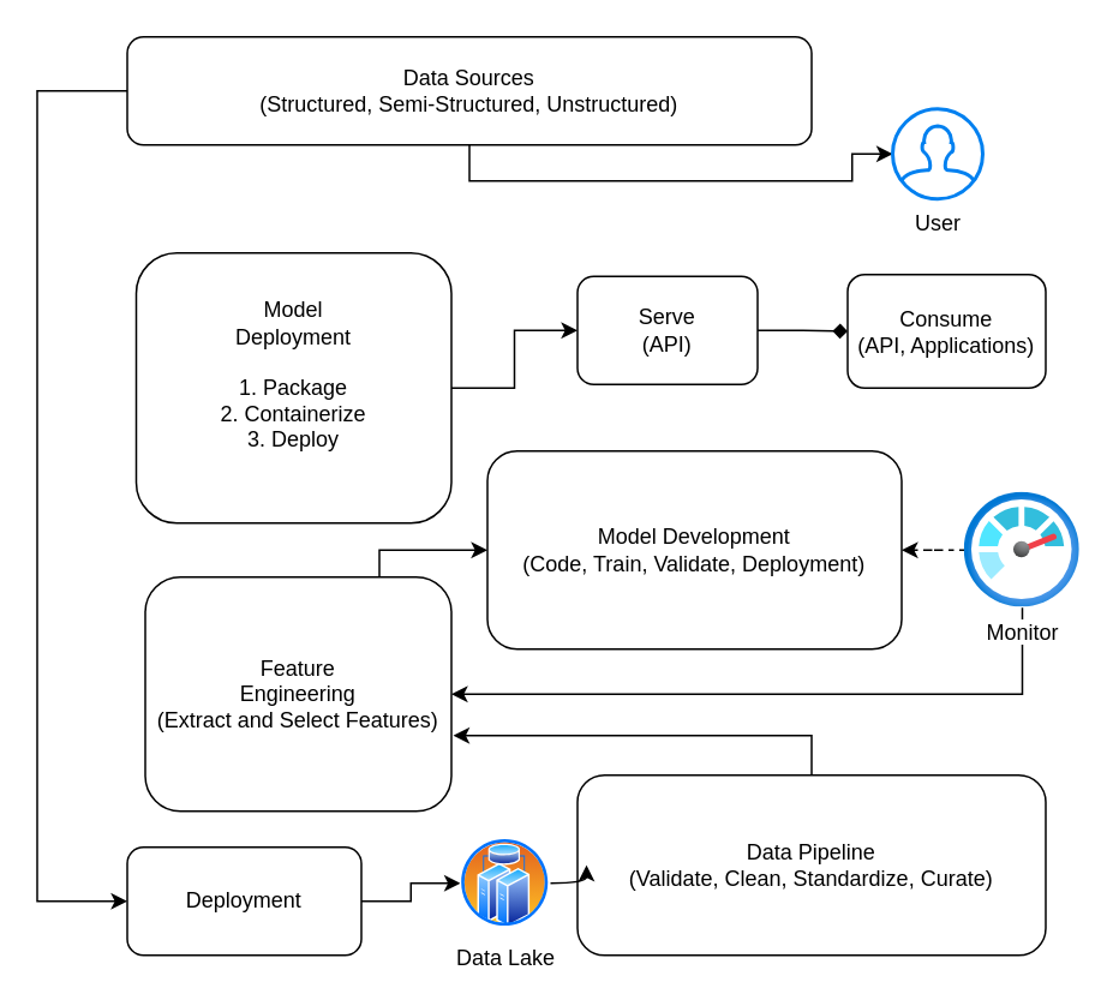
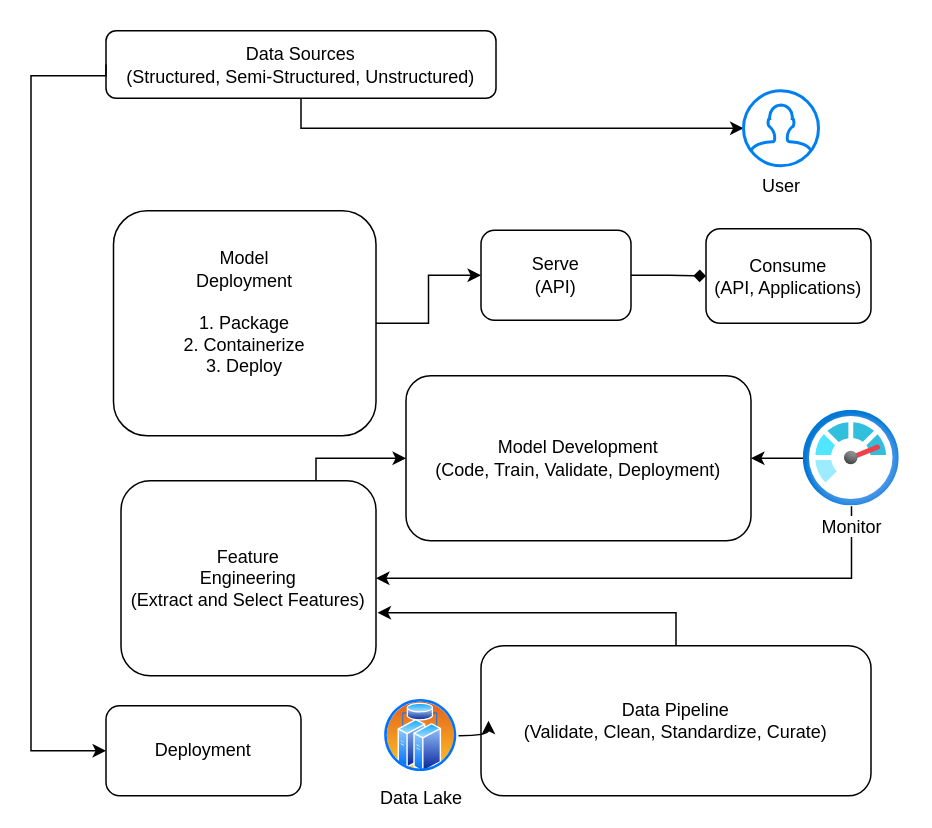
  <mxCell id="0" />
  <mxCell id="1" parent="0" />
- <mxCell id="2" value="Data Sources&lt;div&gt;(Structured, Semi-Structured, Unstructured)&lt;/div&gt;" style="rounded=1;whiteSpace=wrap;html=1;" parent="1" vertex="1"><mxGeometry x="70" y="20" width="380" height="60" as="geometry" /></mxCell>
+ <mxCell id="2" value="Data Sources&lt;div&gt;(Structured, Semi-Structured, Unstructured)&lt;/div&gt;" style="rounded=1;whiteSpace=wrap;html=1;" parent="1" vertex="1"><mxGeometry x="70" y="20" width="260" height="45" as="geometry" /></mxCell>
  <mxCell id="3" value="" style="edgeStyle=orthogonalEdgeStyle;rounded=0;orthogonalLoop=1;jettySize=auto;html=1;exitX=0.5;exitY=1;exitDx=0;exitDy=0;" edge="1" parent="1" source="2" target="5"><mxGeometry relative="1" as="geometry" /></mxCell>
  <mxCell id="4" value="Consume&lt;div&gt;(API, Applications)&lt;/div&gt;" style="rounded=1;whiteSpace=wrap;html=1;" vertex="1" parent="1"><mxGeometry x="470" y="152" width="110" height="63" as="geometry" /></mxCell>
  <mxCell id="5" value="User" style="html=1;verticalLabelPosition=bottom;align=center;labelBackgroundColor=#ffffff;verticalAlign=top;strokeWidth=2;strokeColor=#0080F0;shadow=0;dashed=0;shape=mxgraph.ios7.icons.user;" vertex="1" parent="1"><mxGeometry x="495" y="60" width="50" height="50" as="geometry" /></mxCell>
  <mxCell id="6" value="" style="edgeStyle=orthogonalEdgeStyle;rounded=0;orthogonalLoop=1;jettySize=auto;html=1;endArrow=diamond;" edge="1" parent="1" source="7" target="4"><mxGeometry relative="1" as="geometry" /></mxCell>
  <mxCell id="7" value="Serve&lt;div&gt;(API)&lt;/div&gt;" style="rounded=1;whiteSpace=wrap;html=1;" vertex="1" parent="1"><mxGeometry x="320" y="153" width="100" height="60" as="geometry" /></mxCell>
  <mxCell id="8" value="" style="edgeStyle=orthogonalEdgeStyle;rounded=0;orthogonalLoop=1;jettySize=auto;html=1;" edge="1" parent="1" source="9" target="7"><mxGeometry relative="1" as="geometry" /></mxCell>
  <mxCell id="9" value="Model&lt;div&gt;Deployment&lt;/div&gt;&lt;div&gt;&lt;br&gt;&lt;/div&gt;&lt;div&gt;1. Package&lt;/div&gt;&lt;div&gt;2. Containerize&lt;/div&gt;&lt;div&gt;3. Deploy&lt;/div&gt;&lt;div&gt;&lt;br&gt;&lt;/div&gt;" style="rounded=1;whiteSpace=wrap;html=1;" vertex="1" parent="1"><mxGeometry x="75" y="140" width="175" height="150" as="geometry" /></mxCell>
  <mxCell id="10" value="Model Development&lt;div&gt;(Code, Train, Validate, Deployment)&lt;/div&gt;" style="rounded=1;whiteSpace=wrap;html=1;" vertex="1" parent="1"><mxGeometry x="270" y="250" width="230" height="110" as="geometry" /></mxCell>
  <mxCell id="11" style="edgeStyle=orthogonalEdgeStyle;rounded=0;orthogonalLoop=1;jettySize=auto;html=1;entryX=0;entryY=0.5;entryDx=0;entryDy=0;" edge="1" parent="1" source="12" target="10"><mxGeometry relative="1" as="geometry"><Array as="points"><mxPoint x="210" y="305" /></Array></mxGeometry></mxCell>
  <mxCell id="12" value="Feature&lt;div&gt;Engineering&lt;/div&gt;&lt;div&gt;(Extract and Select Features)&lt;/div&gt;" style="rounded=1;whiteSpace=wrap;html=1;" vertex="1" parent="1"><mxGeometry x="80" y="320" width="170" height="130" as="geometry" /></mxCell>
- <mxCell id="13" value="" style="edgeStyle=orthogonalEdgeStyle;rounded=0;orthogonalLoop=1;jettySize=auto;html=1;dashed=1;" edge="1" parent="1" source="15" target="10"><mxGeometry relative="1" as="geometry" /></mxCell>
+ <mxCell id="13" value="" style="edgeStyle=orthogonalEdgeStyle;rounded=0;orthogonalLoop=1;jettySize=auto;html=1;" edge="1" parent="1" source="15" target="10"><mxGeometry relative="1" as="geometry" /></mxCell>
  <mxCell id="14" style="rounded=0;orthogonalLoop=1;jettySize=auto;html=1;entryX=1;entryY=0.5;entryDx=0;entryDy=0;edgeStyle=orthogonalEdgeStyle;" edge="1" parent="1" source="15" target="12"><mxGeometry relative="1" as="geometry"><Array as="points"><mxPoint x="567" y="385" /></Array></mxGeometry></mxCell>
  <mxCell id="15" value="Monitor" style="image;aspect=fixed;html=1;points=[];align=center;fontSize=12;image=img/lib/azure2/management_governance/Monitor.svg;" vertex="1" parent="1"><mxGeometry x="535" y="273" width="64" height="64" as="geometry" /></mxCell>
  <mxCell id="16" value="Data Pipeline&lt;div&gt;(Validate, Clean, Standardize, Curate)&lt;/div&gt;" style="rounded=1;whiteSpace=wrap;html=1;" vertex="1" parent="1"><mxGeometry x="320" y="430" width="260" height="100" as="geometry" /></mxCell>
- <mxCell id="17" value="" style="edgeStyle=orthogonalEdgeStyle;rounded=0;orthogonalLoop=1;jettySize=auto;html=1;" edge="1" parent="1" source="18" target="20"><mxGeometry relative="1" as="geometry" /></mxCell>
  <mxCell id="18" value="Deployment" style="rounded=1;whiteSpace=wrap;html=1;" vertex="1" parent="1"><mxGeometry x="70" y="470" width="130" height="60" as="geometry" /></mxCell>
  <mxCell id="19" value="" style="edgeStyle=orthogonalEdgeStyle;rounded=0;orthogonalLoop=1;jettySize=auto;html=1;curved=1;" edge="1" parent="1" source="20" target="16"><mxGeometry relative="1" as="geometry" /></mxCell>
  <mxCell id="20" value="Data Lake" style="image;aspect=fixed;perimeter=ellipsePerimeter;html=1;align=center;shadow=0;dashed=0;spacingTop=3;image=img/lib/active_directory/cluster_server.svg;" vertex="1" parent="1"><mxGeometry x="255" y="465" width="50" height="50" as="geometry" /></mxCell>
  <mxCell id="21" style="edgeStyle=orthogonalEdgeStyle;rounded=0;orthogonalLoop=1;jettySize=auto;html=1;entryX=0;entryY=0.5;entryDx=0;entryDy=0;exitX=0;exitY=0.5;exitDx=0;exitDy=0;" edge="1" parent="1" source="2" target="18"><mxGeometry relative="1" as="geometry"><mxPoint x="40" y="50" as="sourcePoint" /><mxPoint x="40" y="500" as="targetPoint" /><Array as="points"><mxPoint x="20" y="50" /><mxPoint x="20" y="500" /></Array></mxGeometry></mxCell>
  <mxCell id="22" style="edgeStyle=orthogonalEdgeStyle;rounded=0;orthogonalLoop=1;jettySize=auto;html=1;entryX=1.006;entryY=0.677;entryDx=0;entryDy=0;entryPerimeter=0;exitX=0.5;exitY=0;exitDx=0;exitDy=0;" edge="1" parent="1" source="16" target="12"><mxGeometry relative="1" as="geometry" /></mxCell>
